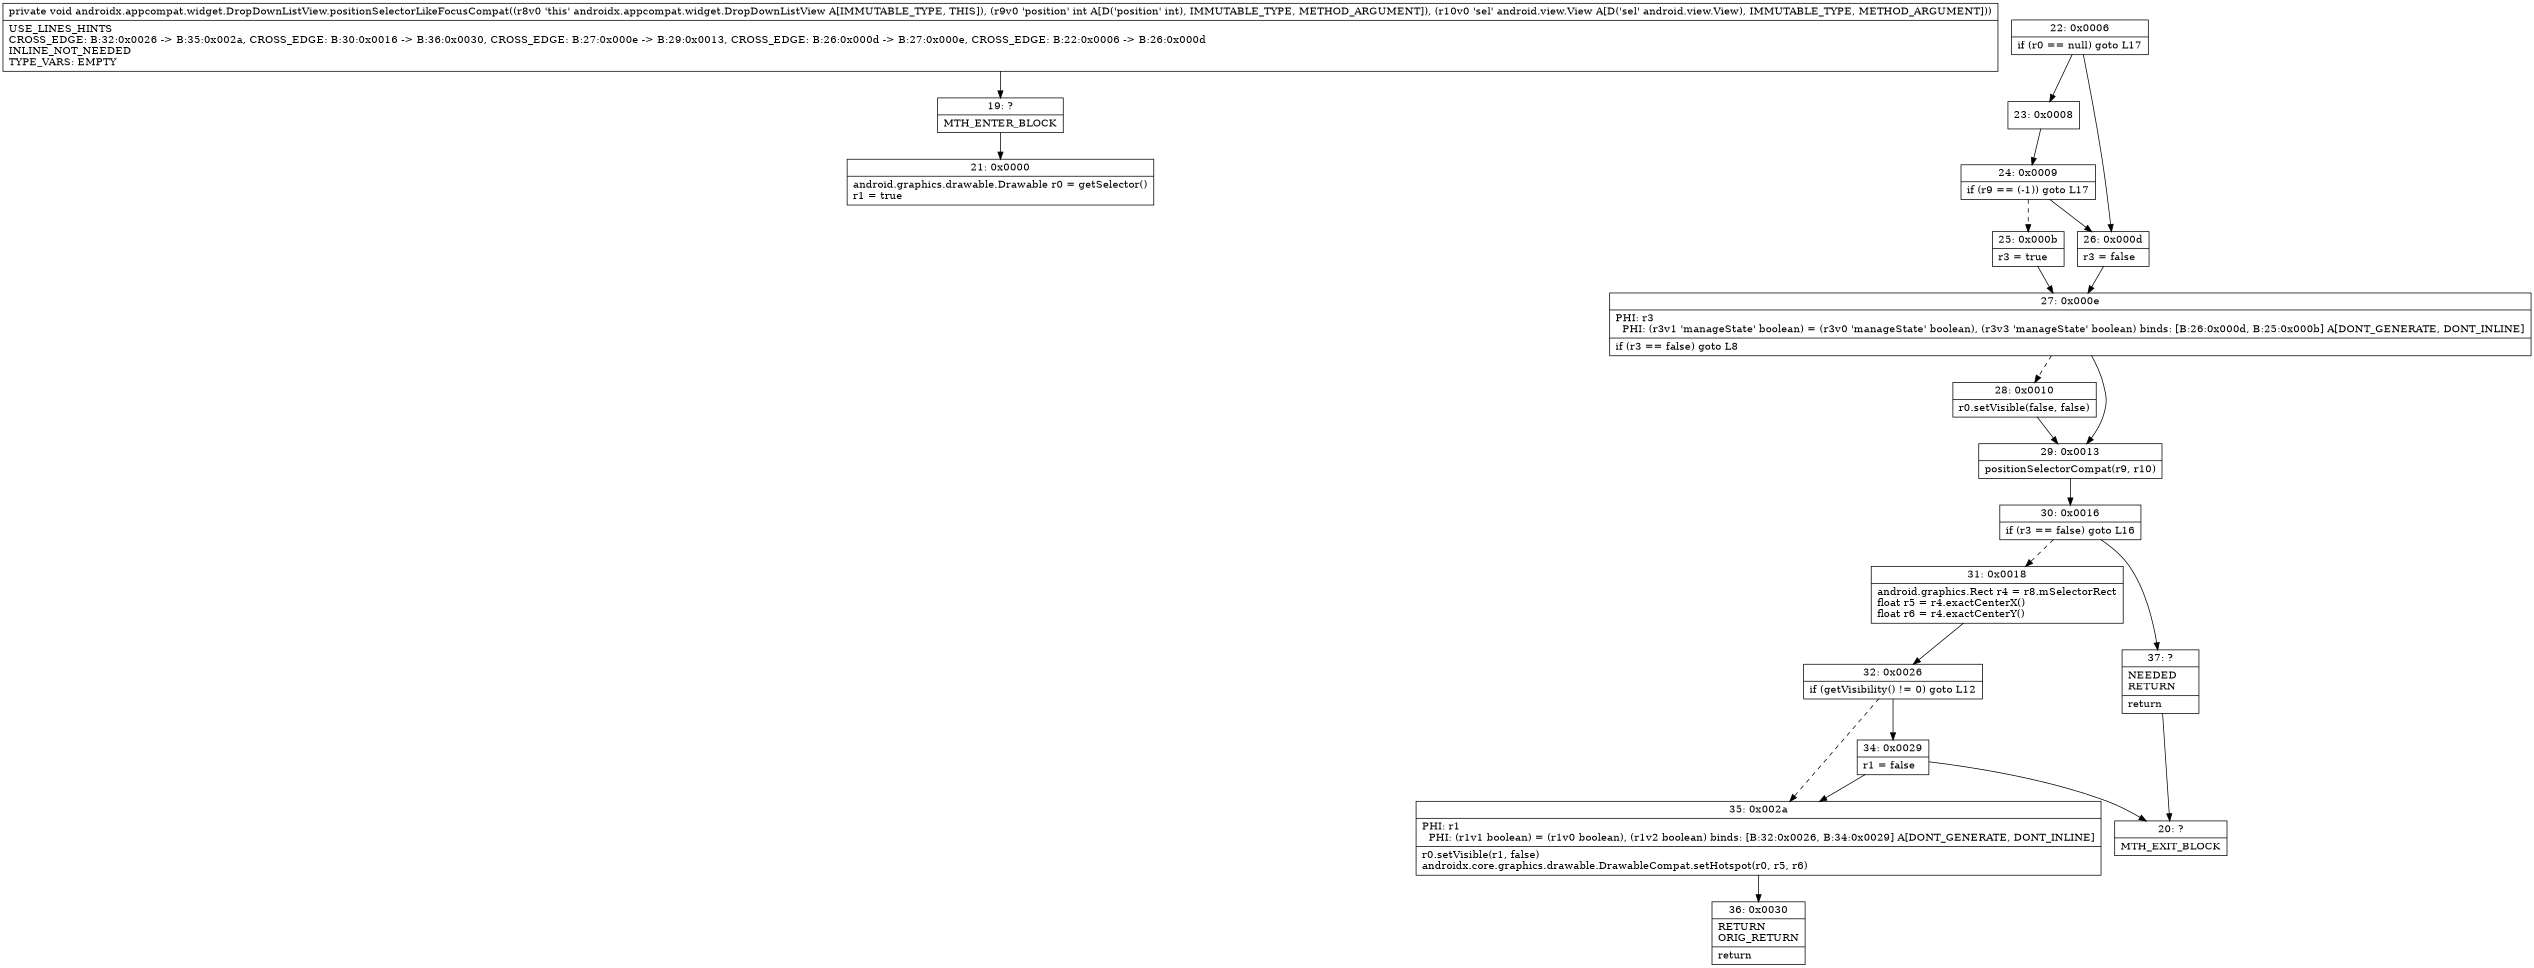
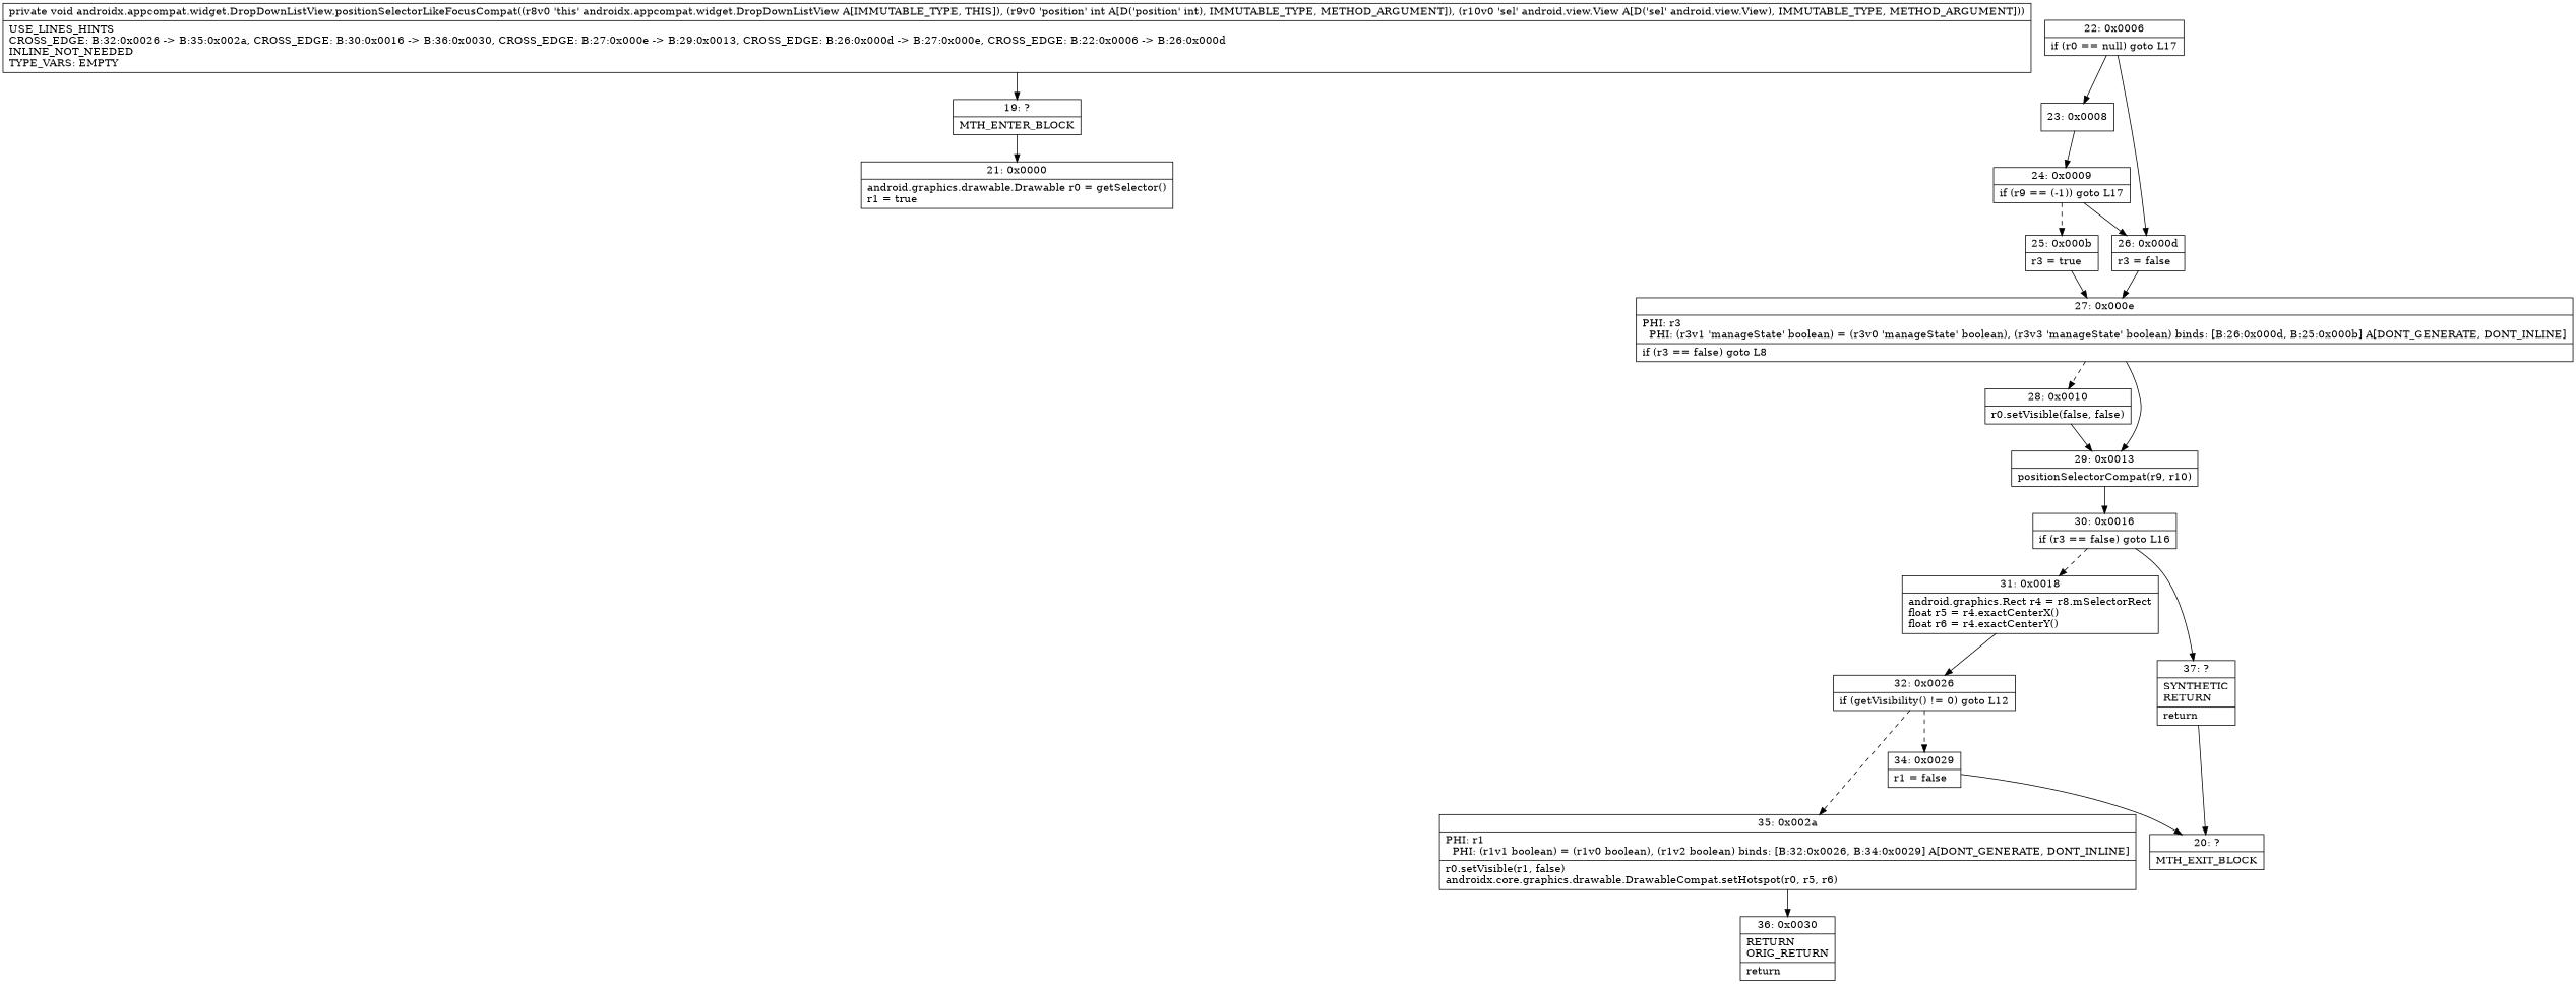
  digraph {
    node [shape=record]
    n1 [label="{19\:\ ?|MTH_ENTER_BLOCK\l}"]
    n2 [label="{21\:\ 0x0000|android.graphics.drawable.Drawable r0 = getSelector()\lr1 = true\l}"]
    n3 [label="{22\:\ 0x0006|if (r0 == null) goto L17\l}"]
    n4 [label="{23\:\ 0x0008}"]
    n5 [label="{26\:\ 0x000d|r3 = false\l}"]
    n6 [label="{24\:\ 0x0009|if (r9 == (\-1)) goto L17\l}"]
    n7 [label="{27\:\ 0x000e|PHI: r3 \l  PHI: (r3v1 'manageState' boolean) = (r3v0 'manageState' boolean), (r3v3 'manageState' boolean) binds: [B:26:0x000d, B:25:0x000b] A[DONT_GENERATE, DONT_INLINE]\l|if (r3 == false) goto L8\l}"]
    n8 [label="{25\:\ 0x000b|r3 = true\l}"]
    n9 [label="{28\:\ 0x0010|r0.setVisible(false, false)\l}"]
    n10 [label="{29\:\ 0x0013|positionSelectorCompat(r9, r10)\l}"]
    n11 [label="{30\:\ 0x0016|if (r3 == false) goto L16\l}"]
    n12 [label="{31\:\ 0x0018|android.graphics.Rect r4 = r8.mSelectorRect\lfloat r5 = r4.exactCenterX()\lfloat r6 = r4.exactCenterY()\l}"]
-   n13 [label="{37\:\ ?|NEEDED\lRETURN\l|return\l}"]
+   n13 [label="{37\:\ ?|SYNTHETIC\lRETURN\l|return\l}"]
    n14 [label="{32\:\ 0x0026|if (getVisibility() != 0) goto L12\l}"]
    n15 [label="{20\:\ ?|MTH_EXIT_BLOCK\l}"]
    n16 [label="{34\:\ 0x0029|r1 = false\l}"]
    n17 [label="{35\:\ 0x002a|PHI: r1 \l  PHI: (r1v1 boolean) = (r1v0 boolean), (r1v2 boolean) binds: [B:32:0x0026, B:34:0x0029] A[DONT_GENERATE, DONT_INLINE]\l|r0.setVisible(r1, false)\landroidx.core.graphics.drawable.DrawableCompat.setHotspot(r0, r5, r6)\l}"]
    n18 [label="{36\:\ 0x0030|RETURN\lORIG_RETURN\l|return\l}"]
    n19 [label="{private void androidx.appcompat.widget.DropDownListView.positionSelectorLikeFocusCompat((r8v0 'this' androidx.appcompat.widget.DropDownListView A[IMMUTABLE_TYPE, THIS]), (r9v0 'position' int A[D('position' int), IMMUTABLE_TYPE, METHOD_ARGUMENT]), (r10v0 'sel' android.view.View A[D('sel' android.view.View), IMMUTABLE_TYPE, METHOD_ARGUMENT]))  | USE_LINES_HINTS\lCROSS_EDGE: B:32:0x0026 \-\> B:35:0x002a, CROSS_EDGE: B:30:0x0016 \-\> B:36:0x0030, CROSS_EDGE: B:27:0x000e \-\> B:29:0x0013, CROSS_EDGE: B:26:0x000d \-\> B:27:0x000e, CROSS_EDGE: B:22:0x0006 \-\> B:26:0x000d\lINLINE_NOT_NEEDED\lTYPE_VARS: EMPTY\l}"]
    n1 -> n2
    n3 -> n4 [style=solid]
    n3 -> n5
    n4 -> n6
    n5 -> n7
    n6 -> n5
    n6 -> n8 [style=dashed]
    n7 -> n9 [style=dashed]
    n7 -> n10
    n8 -> n7
    n9 -> n10
    n10 -> n11
    n11 -> n12 [style=dashed]
    n11 -> n13
    n12 -> n14
    n13 -> n15
-   n14 -> n16
+   n14 -> n16 [style=dashed]
    n14 -> n17 [style=dashed]
    n16 -> n15
-   n16 -> n17
    n17 -> n18
    n19 -> n1
  }
